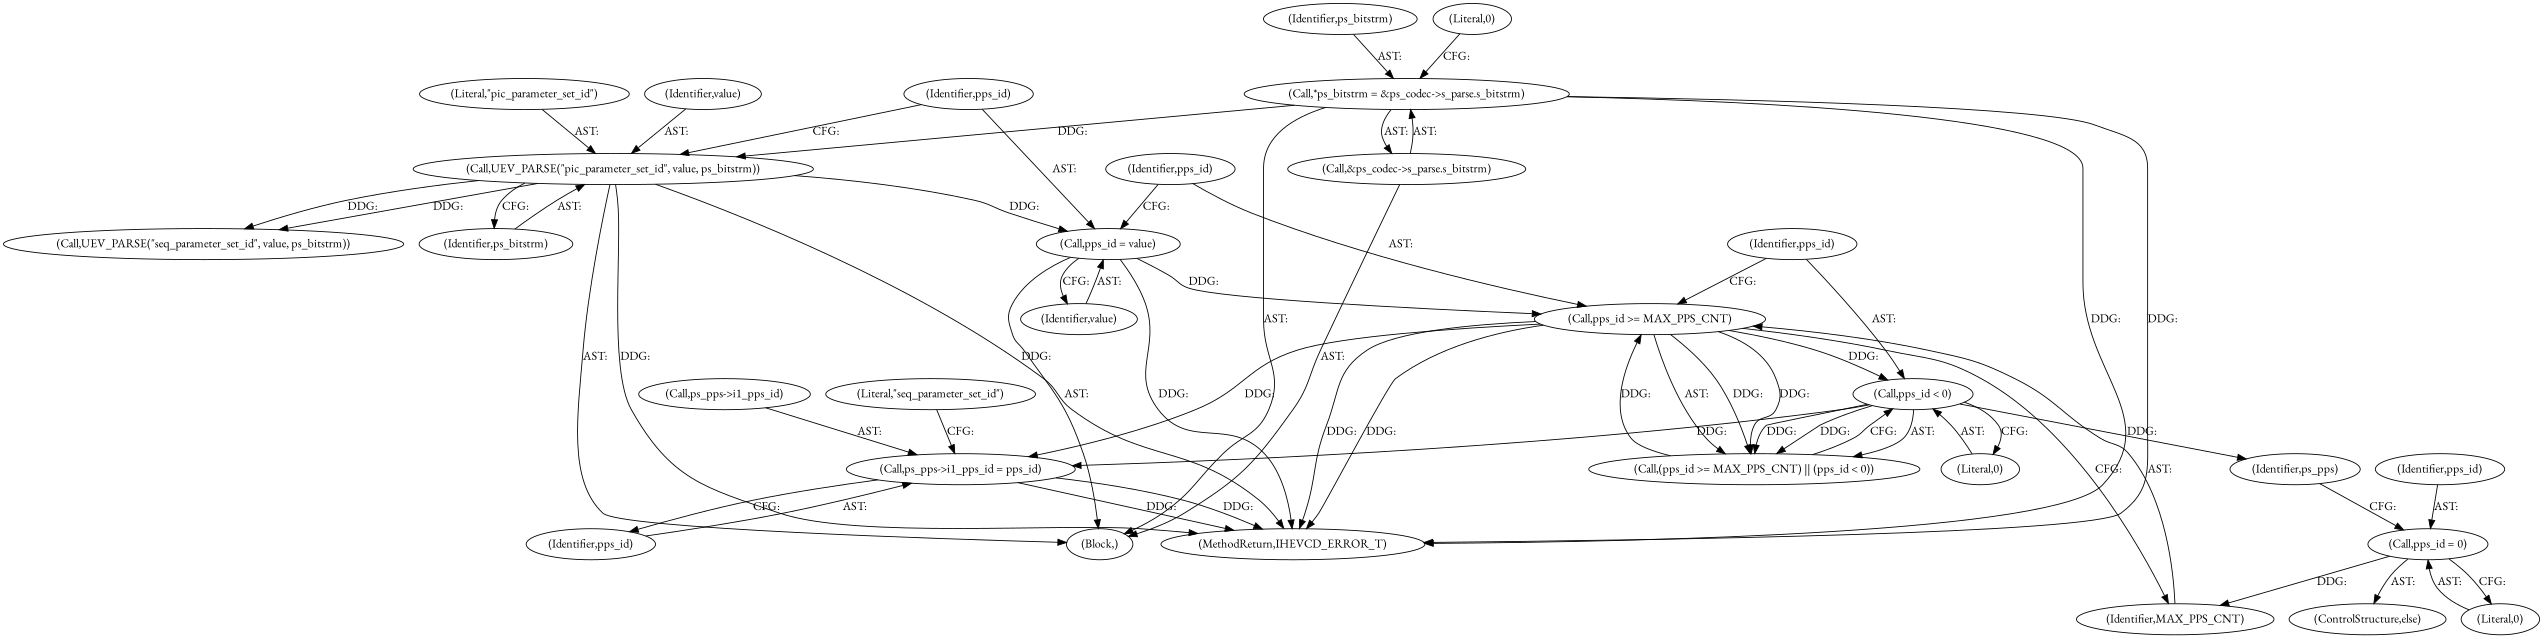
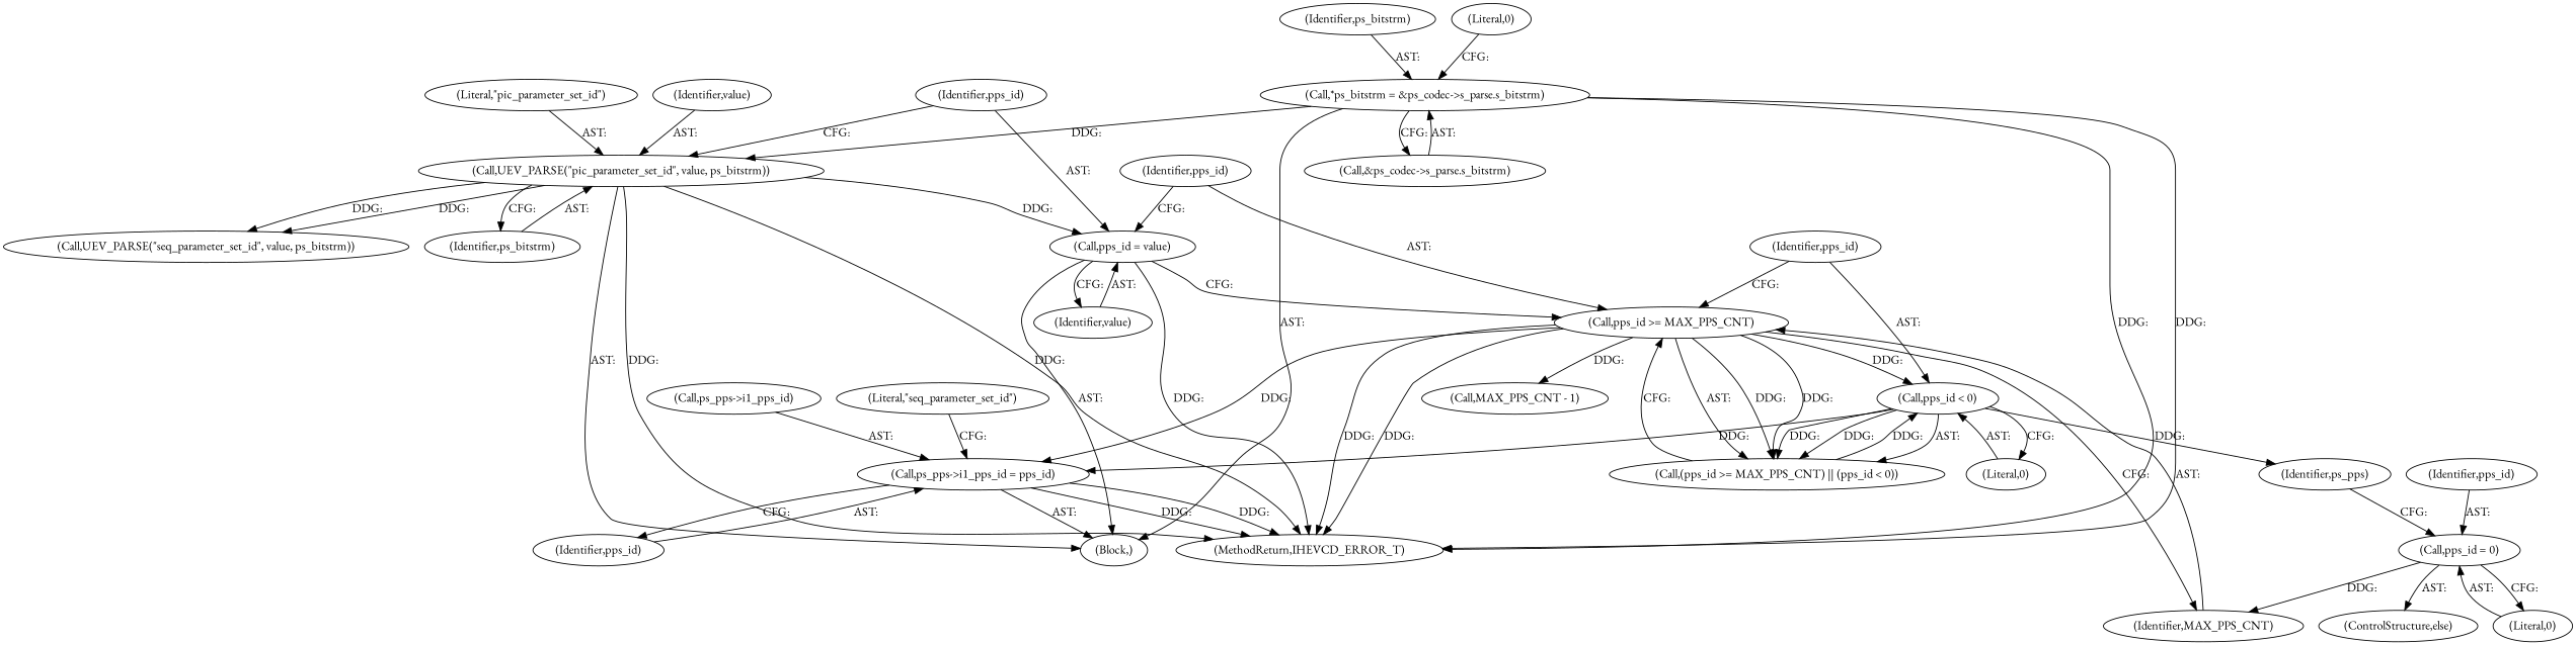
  digraph {
    fontname="EB Garamond"
    node [fontname="EB Garamond"]
    edge [fontname="EB Garamond"]
    n1 [label="(Call,ps_pps->i1_pps_id = pps_id)"]
    n2 [label="(MethodReturn,IHEVCD_ERROR_T)"]
    n3 [label="(Identifier,pps_id)"]
    n4 [label="(Block,)"]
    n5 [label="(Call,pps_id < 0)"]
    n6 [label="(Call,(pps_id >= MAX_PPS_CNT) || (pps_id < 0))"]
    n7 [label="(Literal,0)"]
    n8 [label="(Identifier,ps_pps)"]
    n9 [label="(Call,pps_id >= MAX_PPS_CNT)"]
+   n10 [label="(Call,MAX_PPS_CNT - 1)"]
    n11 [label="(Identifier,MAX_PPS_CNT)"]
    n12 [label="(Call,pps_id = value)"]
    n13 [label="(Identifier,value)"]
    n14 [label="(Call,UEV_PARSE(\"pic_parameter_set_id\", value, ps_bitstrm))"]
    n15 [label="(Call,UEV_PARSE(\"seq_parameter_set_id\", value, ps_bitstrm))"]
    n16 [label="(Identifier,ps_bitstrm)"]
    n17 [label="(Call,*ps_bitstrm = &ps_codec->s_parse.s_bitstrm)"]
    n18 [label="(Call,&ps_codec->s_parse.s_bitstrm)"]
    n19 [label="(Call,pps_id = 0)"]
    n20 [label="(ControlStructure,else)"]
    n21 [label="(Literal,0)"]
    n22 [label="(Identifier,ps_bitstrm)"]
    n23 [label="(Identifier,value)"]
    n24 [label="(Call,ps_pps->i1_pps_id)"]
    n25 [label="(Identifier,pps_id)"]
    n26 [label="(Identifier,pps_id)"]
    n27 [label="(Literal,\"seq_parameter_set_id\")"]
    n28 [label="(Identifier,pps_id)"]
    n29 [label="(Literal,0)"]
    n30 [label="(Identifier,pps_id)"]
    n31 [label="(Literal,\"pic_parameter_set_id\")"]
    n1 -> n2 [label="DDG: "]
    n1 -> n2 [label="DDG: "]
    n1 -> n3 [label="CFG: "]
-   n18 -> n4 [label="AST: "]
+   n1 -> n4 [label="AST: "]
    n3 -> n1 [label="AST: "]
    n5 -> n1 [label="DDG: "]
    n5 -> n6 [label="AST: "]
    n5 -> n6 [label="DDG: "]
    n5 -> n6 [label="DDG: "]
    n5 -> n7 [label="CFG: "]
    n5 -> n8 [label="DDG: "]
-   n6 -> n5 [label="CFG: "]
-   n6 -> n9 [label="DDG: "]
+   n6 -> n5 [label="DDG: "]
+   n6 -> n9 [label="CFG: "]
    n7 -> n5 [label="AST: "]
    n8 -> n19 [label="CFG: "]
    n9 -> n1 [label="DDG: "]
    n9 -> n2 [label="DDG: "]
    n9 -> n2 [label="DDG: "]
    n9 -> n5 [label="DDG: "]
    n9 -> n6 [label="AST: "]
    n9 -> n6 [label="DDG: "]
    n9 -> n6 [label="DDG: "]
+   n9 -> n10 [label="DDG: "]
    n9 -> n11 [label="CFG: "]
    n11 -> n9 [label="AST: "]
    n12 -> n2 [label="DDG: "]
    n12 -> n4 [label="AST: "]
-   n12 -> n9 [label="DDG: "]
+   n12 -> n9 [label="CFG: "]
    n12 -> n13 [label="CFG: "]
    n13 -> n12 [label="AST: "]
    n14 -> n2 [label="DDG: "]
    n14 -> n2 [label="DDG: "]
    n14 -> n4 [label="AST: "]
    n14 -> n12 [label="DDG: "]
    n14 -> n15 [label="DDG: "]
    n14 -> n15 [label="DDG: "]
    n14 -> n16 [label="CFG: "]
    n16 -> n14 [label="AST: "]
    n17 -> n2 [label="DDG: "]
    n17 -> n2 [label="DDG: "]
    n17 -> n4 [label="AST: "]
    n17 -> n14 [label="DDG: "]
-   n17 -> n18 [label="AST: "]
+   n17 -> n18 [label="CFG: "]
    n18 -> n17 [label="AST: "]
    n19 -> n11 [label="DDG: "]
    n19 -> n20 [label="AST: "]
    n19 -> n21 [label="CFG: "]
    n21 -> n19 [label="AST: "]
    n22 -> n17 [label="AST: "]
    n23 -> n14 [label="AST: "]
    n24 -> n1 [label="AST: "]
    n25 -> n19 [label="AST: "]
    n26 -> n12 [label="AST: "]
    n26 -> n14 [label="CFG: "]
    n27 -> n1 [label="CFG: "]
    n28 -> n9 [label="AST: "]
    n28 -> n12 [label="CFG: "]
    n29 -> n17 [label="CFG: "]
    n30 -> n5 [label="AST: "]
    n30 -> n9 [label="CFG: "]
    n31 -> n14 [label="AST: "]
  }
